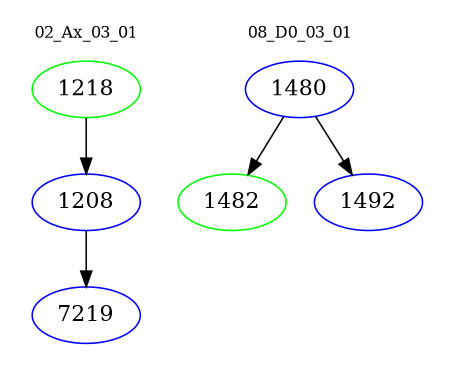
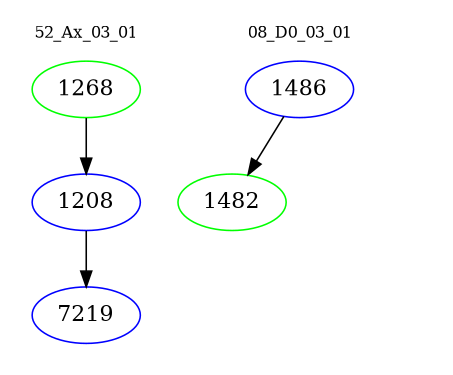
  digraph {
    node [color=blue]
    edge [color=black]
-   n1 [color=green label=1218]
+   n1 [color=green label=1268]
    n2 [label=1208]
    n3 [label=7219]
    n4 [color=green label=1482]
-   n5 [label=1480]
-   n6 [label=1492]
+   n5 [label=1486]
    subgraph cluster_1 {
      color=white
      fontsize=10
-     label="02_Ax_03_01"
+     label="52_Ax_03_01"
      n1
      n2
      n3
    }
    subgraph cluster_2 {
      color=white
      fontsize=10
      label="08_D0_03_01"
      n4
      n5
-     n6
    }
    n1 -> n2
    n2 -> n3
    n5 -> n4
-   n5 -> n6
  }
